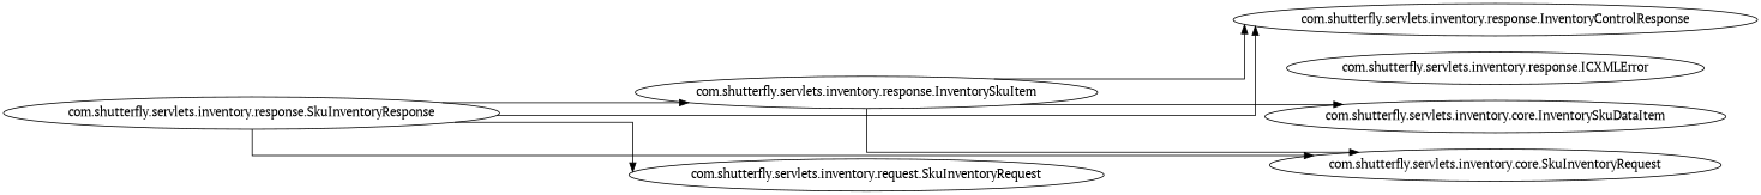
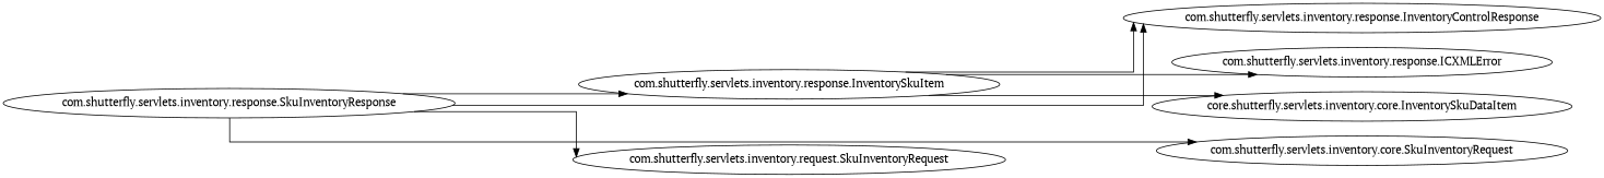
  digraph {
    concentrate=true
    fontname="PT Serif"
    rankdir=LR
    ranksep=2.0
    splines=ortho
    node [fontname="PT Serif"]
    edge [fontname="PT Serif"]
    "com.shutterfly.servlets.inventory.response.ICXMLError"
    "com.shutterfly.servlets.inventory.response.InventorySkuItem"
    "com.shutterfly.servlets.inventory.response.InventoryControlResponse"
    n4 [label="com.shutterfly.servlets.inventory.core.SkuInventoryRequest"]
-   "com.shutterfly.servlets.inventory.core.InventorySkuDataItem"
+   "com.shutterfly.servlets.inventory.core.InventorySkuDataItem" [label="core.shutterfly.servlets.inventory.core.InventorySkuDataItem"]
    "com.shutterfly.servlets.inventory.response.SkuInventoryResponse"
    "com.shutterfly.servlets.inventory.request.SkuInventoryRequest"
    "com.shutterfly.servlets.inventory.response.InventorySkuItem" -> "com.shutterfly.servlets.inventory.response.InventoryControlResponse"
-   "com.shutterfly.servlets.inventory.response.InventorySkuItem" -> n4
+   "com.shutterfly.servlets.inventory.response.InventorySkuItem" -> "com.shutterfly.servlets.inventory.response.ICXMLError"
    "com.shutterfly.servlets.inventory.response.InventorySkuItem" -> "com.shutterfly.servlets.inventory.core.InventorySkuDataItem"
    "com.shutterfly.servlets.inventory.response.SkuInventoryResponse" -> "com.shutterfly.servlets.inventory.response.InventorySkuItem"
    "com.shutterfly.servlets.inventory.response.SkuInventoryResponse" -> "com.shutterfly.servlets.inventory.response.InventoryControlResponse"
    "com.shutterfly.servlets.inventory.response.SkuInventoryResponse" -> n4
    "com.shutterfly.servlets.inventory.response.SkuInventoryResponse" -> "com.shutterfly.servlets.inventory.request.SkuInventoryRequest"
  }
